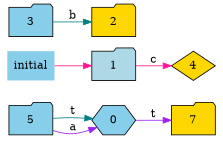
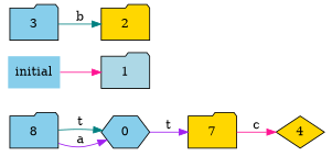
  digraph {
    rankdir=LR
    node [fillcolor=skyblue shape=folder style=filled]
    edge [color=purple]
    0 [shape=hexagon]
    7 [fillcolor=gold]
    4 [fillcolor=gold shape=diamond]
    1 [fillcolor=lightblue]
    3
    2 [fillcolor=gold]
    initial [shape=plaintext]
-   5
+   5 [label=8]
    0 -> 7 [label=t]
-   1 -> 4 [color=deeppink label=c]
+   7 -> 4 [color=deeppink label=c]
    3 -> 2 [color=teal label=b]
    initial -> 1 [color=deeppink]
    5 -> 0 [color=teal label=t]
    5 -> 0 [label=a]
  }
